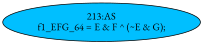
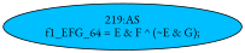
  strict digraph {
    fontname="EB Garamond"
-   n1 [ast="<pyverilog.vparser.ast.Assign object at 0x7f65e4bcd910>" def_var="['f1_EFG_64']" fillcolor=deepskyblue label="213:AS\nf1_EFG_64 = E & F ^ (~E & G);" statements="[]" style=filled typ=Assign use_var="['E', 'F', 'E', 'G']" fontname="EB Garamond"]
+   n1 [ast="<pyverilog.vparser.ast.Assign object at 0x7f65e4bcd910>" def_var="['f1_EFG_64']" fillcolor=deepskyblue label="219:AS\nf1_EFG_64 = E & F ^ (~E & G);" statements="[]" style=filled typ=Assign use_var="['E', 'F', 'E', 'G']" fontname="EB Garamond"]
  }
